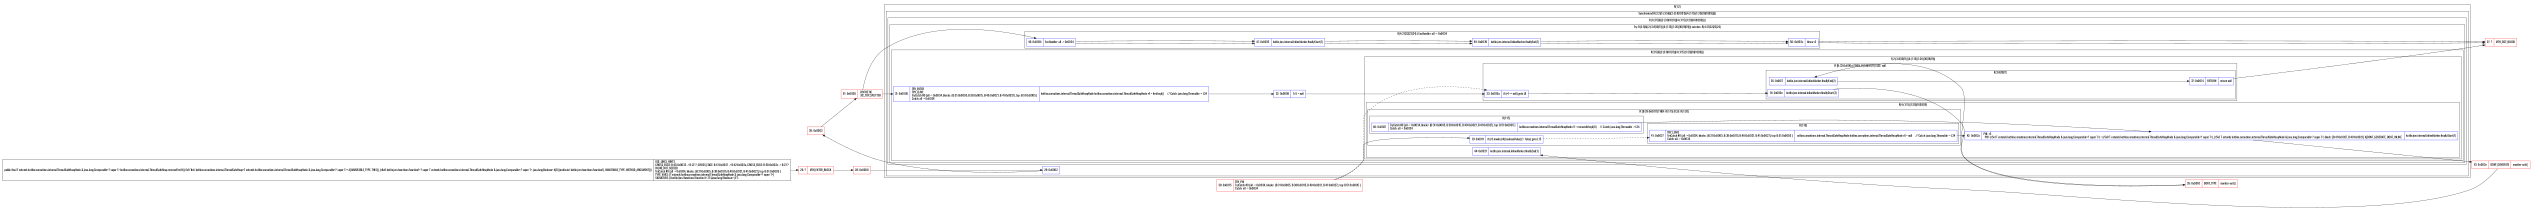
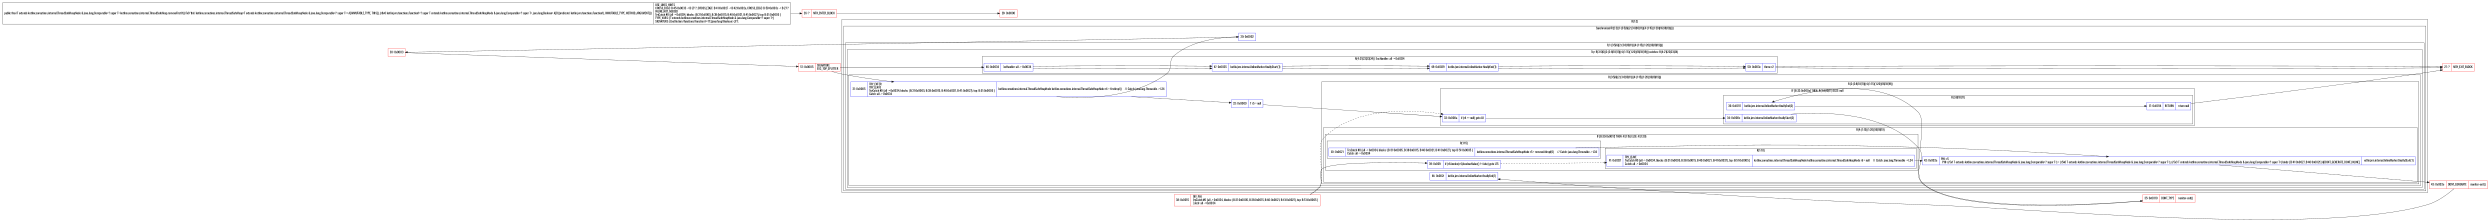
  digraph {
    fontname=Oswald
    rankdir=LR
    node [color=blue fontname=Oswald shape=record]
    edge [fontname=Oswald]
    n1 [label="{34\:\ 0x000c|kotlin.jvm.internal.InlineMarker.finallyStart(2)\l}"]
    n2 [label="{36\:\ 0x0011|kotlin.jvm.internal.InlineMarker.finallyEnd(2)\l}"]
    n3 [label="{37\:\ 0x0014|RETURN\l|return null\l}"]
    n4 [label="{33\:\ 0x000a|if (r4 == null) goto L8\l}"]
    n5 [label="{40\:\ 0x0021|TryCatch #0 \{all \-\> 0x0034, blocks: (B:31:0x0005, B:38:0x0015, B:40:0x0021, B:41:0x0027), top: B:51:0x0005 \}\lCatch: all \-\> 0x0034\l|kotlinx.coroutines.internal.ThreadSafeHeapNode r5 = removeAtImpl(0)     \/\/ Catch: java.lang.Throwable \-\> L34\l}"]
    n6 [label="{41\:\ 0x0027|TRY_LEAVE\lTryCatch #0 \{all \-\> 0x0034, blocks: (B:31:0x0005, B:38:0x0015, B:40:0x0021, B:41:0x0027), top: B:51:0x0005 \}\lCatch: all \-\> 0x0034\l|kotlinx.coroutines.internal.ThreadSafeHeapNode kotlinx.coroutines.internal.ThreadSafeHeapNode r6 = null     \/\/ Catch: java.lang.Throwable \-\> L34\l}"]
    n7 [label="{39\:\ 0x001f|if (r8.invoke(r4).booleanValue() != false) goto L15\l}"]
    n8 [label="{42\:\ 0x002a|PHI: r5 \l  PHI: (r5v1 T extends kotlinx.coroutines.internal.ThreadSafeHeapNode & java.lang.Comparable\<? super T\>) = (r5v0 T extends kotlinx.coroutines.internal.ThreadSafeHeapNode & java.lang.Comparable\<? super T\>), (r5v3 T extends kotlinx.coroutines.internal.ThreadSafeHeapNode & java.lang.Comparable\<? super T\>) binds: [B:41:0x0027, B:40:0x0021] A[DONT_GENERATE, DONT_INLINE]\l|kotlin.jvm.internal.InlineMarker.finallyStart(1)\l}"]
    n9 [label="{44\:\ 0x002f|kotlin.jvm.internal.InlineMarker.finallyEnd(1)\l}"]
    n10 [label="{31\:\ 0x0005|TRY_ENTER\lTRY_LEAVE\lTryCatch #0 \{all \-\> 0x0034, blocks: (B:31:0x0005, B:38:0x0015, B:40:0x0021, B:41:0x0027), top: B:51:0x0005 \}\lCatch: all \-\> 0x0034\l|kotlinx.coroutines.internal.ThreadSafeHeapNode kotlinx.coroutines.internal.ThreadSafeHeapNode r4 = firstImpl()     \/\/ Catch: java.lang.Throwable \-\> L34\l}"]
    n11 [label="{32\:\ 0x0009|T r5 = null\l}"]
    n12 [label="{46\:\ 0x0034|ExcHandler: all \-\> 0x0034\l}"]
    n13 [label="{47\:\ 0x0035|kotlin.jvm.internal.InlineMarker.finallyStart(1)\l}"]
    n14 [label="{49\:\ 0x0039|kotlin.jvm.internal.InlineMarker.finallyEnd(1)\l}"]
    n15 [label="{50\:\ 0x003c|throw r2\l}"]
    n16 [label="{29\:\ 0x0002}"]
    n17 [color=red label="{35\:\ 0x0010|DONT_TYPE\l|monitor\-exit()\l}"]
    n18 [color=red label="{27\:\ ?|MTH_EXIT_BLOCK\l}"]
    n19 [color=red label="{43\:\ 0x002e|DONT_GENERATE\l|monitor\-exit()\l}"]
    n20 [color=red label="{30\:\ 0x0003}"]
-   n21 [color=red label="{51\:\ 0x0005|SYNTHETIC\lEXC_TOP_SPLITTER\l}"]
+   n21 [color=red label="{51\:\ 0x0005|SIGNATURE\lEXC_TOP_SPLITTER\l}"]
    n22 [color=red label="{38\:\ 0x0015|TRY_PHI\lTryCatch #0 \{all \-\> 0x0034, blocks: (B:31:0x0005, B:38:0x0015, B:40:0x0021, B:41:0x0027), top: B:51:0x0005 \}\lCatch: all \-\> 0x0034\l}"]
    n23 [color=red label="{26\:\ ?|MTH_ENTER_BLOCK\l}"]
    n24 [color=red label="{28\:\ 0x0000}"]
    n25 [label="{public final T extends kotlinx.coroutines.internal.ThreadSafeHeapNode & java.lang.Comparable\<? super T\> kotlinx.coroutines.internal.ThreadSafeHeap.removeFirstIf((r7v0 'this' kotlinx.coroutines.internal.ThreadSafeHeap\<T extends kotlinx.coroutines.internal.ThreadSafeHeapNode & java.lang.Comparable\<? super T\>\> A[IMMUTABLE_TYPE, THIS]), (r8v0 kotlin.jvm.functions.Function1\<? super T extends kotlinx.coroutines.internal.ThreadSafeHeapNode & java.lang.Comparable\<? super T\>, java.lang.Boolean\> A[D('predicate' kotlin.jvm.functions.Function1), IMMUTABLE_TYPE, METHOD_ARGUMENT]))  | USE_LINES_HINTS\lCROSS_EDGE: B:45:0x0033 \-\> B:27:?, CROSS_EDGE: B:41:0x0027 \-\> B:42:0x002a, CROSS_EDGE: B:50:0x003c \-\> B:27:?\lINLINE_NOT_NEEDED\lTryCatch #0 \{all \-\> 0x0034, blocks: (B:31:0x0005, B:38:0x0015, B:40:0x0021, B:41:0x0027), top: B:51:0x0005 \}\lTYPE_VARS: [T extends kotlinx.coroutines.internal.ThreadSafeHeapNode & java.lang.Comparable\<? super T\>]\lSIGNATURE: (Lkotlin\/jvm\/functions\/Function1\<\-TT;Ljava\/lang\/Boolean;\>;)TT;\l}" color=""]
    subgraph cluster_1 {
      label="R(1:2)"
      subgraph cluster_2 {
        label="Synchronized:R(2:2|(1:(3:5|6|(2:(3:8|10|11)|(4:(1:15)(1:20)|16|18|19)))))"
        n16
        subgraph cluster_3 {
          label="R(1:(3:5|6|(2:(3:8|10|11)|(4:(1:15)(1:20)|16|18|19))))"
          subgraph cluster_4 {
            label="Try: R(3:5|6|(2:(3:8|10|11)|(4:(1:15)(1:20)|16|18|19))) catches: R(4:21|22|23|24)"
            subgraph cluster_5 {
              label="R(3:5|6|(2:(3:8|10|11)|(4:(1:15)(1:20)|16|18|19)))"
              n10
              n11
              subgraph cluster_6 {
                label="R(2:(3:8|10|11)|(4:(1:15)(1:20)|16|18|19))"
                subgraph cluster_7 {
                  label="IF [B:33:0x000a] THEN: R(3:8|10|11) ELSE: null"
                  n4
                  subgraph cluster_8 {
                    label="R(3:8|10|11)"
                    n1
                    n2
                    n3
                  }
                }
                subgraph cluster_9 {
                  label="R(4:(1:15)(1:20)|16|18|19)"
                  n8
                  n9
                  subgraph cluster_10 {
                    label="IF [B:39:0x001f] THEN: R(1:15) ELSE: R(1:20)"
                    n7
                    subgraph cluster_11 {
                      label="R(1:15)"
                      n5
                    }
                    subgraph cluster_12 {
                      label="R(1:10)"
                      n6
                    }
                  }
                }
              }
            }
            subgraph cluster_13 {
              label="R(4:21|22|23|24) | ExcHandler: all \-\> 0x0034\l"
              n12
              n13
              n14
              n15
            }
          }
        }
      }
    }
    subgraph cluster_14 {
      label="R(4:21|22|23|24) | ExcHandler: all \-\> 0x0034\l"
    }
    n1 -> n17
    n2 -> n3
    n3 -> n18
    n4 -> n1
    n5 -> n8
    n6 -> n8
    n7 -> n6 [style=dashed]
    n8 -> n19
    n10 -> n11
    n11 -> n4
    n12 -> n13
    n12 -> n13
    n13 -> n14
    n13 -> n14
    n14 -> n15
    n14 -> n15
    n15 -> n18
    n15 -> n18
    n16 -> n20
    n17 -> n2
    n19 -> n9
    n20 -> n21
    n21 -> n10
    n21 -> n12
    n22 -> n4 [style=dashed]
    n22 -> n7
    n23 -> n24
-   n24 -> n16
+   n10 -> n16
    n25 -> n23
  }
